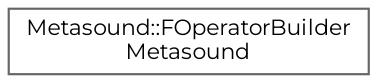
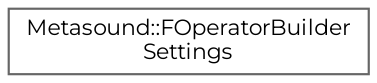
  digraph {
    rankdir=LR
    fontname=Montserrat
-   n1 [color=grey40 fillcolor=white fontname=Montserrat fontsize=10 height=0.2 label="Metasound::FOperatorBuilder\lMetasound" shape=box style=filled width=0.4]
+   n1 [color=grey40 fillcolor=white fontname=Montserrat fontsize=10 height=0.2 label="Metasound::FOperatorBuilder\lSettings" shape=box style=filled width=0.4]
  }
